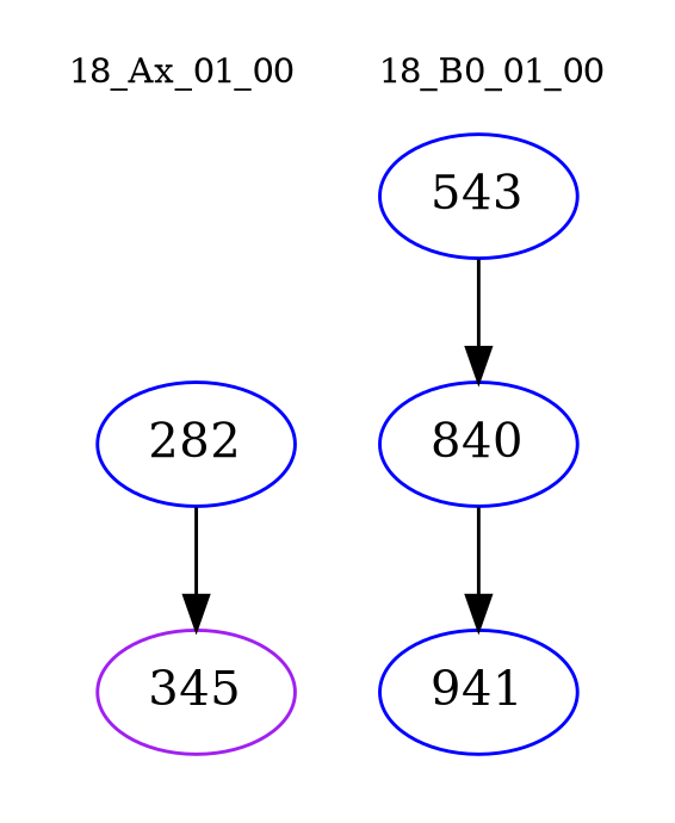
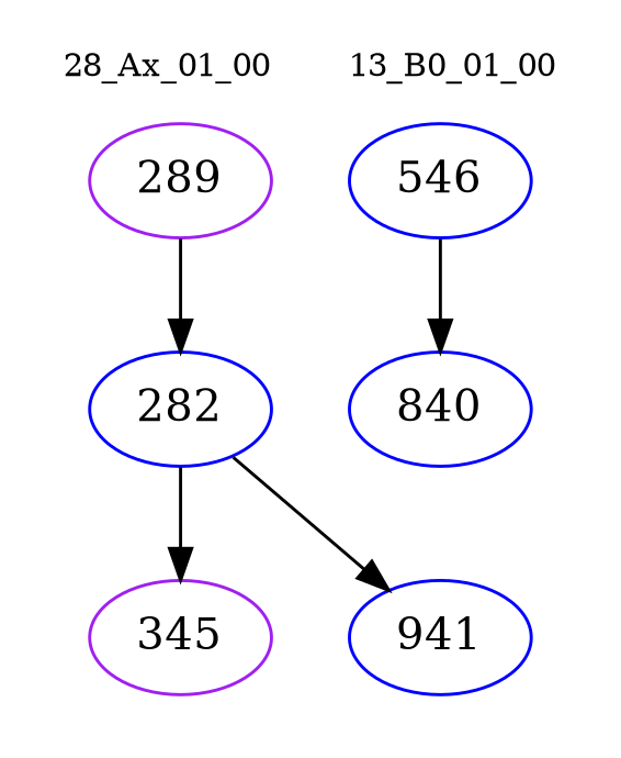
  digraph {
    node [color=blue]
    edge [color=black]
+   n1 [color=purple label=289]
    n2 [label=282]
    n3 [color=purple label=345]
-   n4 [label=543]
+   n4 [label=546]
    n5 [label=840]
    n6 [label=941]
    subgraph cluster_1 {
      color=white
      fontsize=10
-     label="18_Ax_01_00"
+     label="28_Ax_01_00"
+     n1
      n2
      n3
    }
    subgraph cluster_2 {
      color=white
      fontsize=10
-     label="18_B0_01_00"
+     label="13_B0_01_00"
      n4
      n5
      n6
    }
+   n1 -> n2
    n2 -> n3
    n4 -> n5
-   n5 -> n6
+   n2 -> n6
  }
